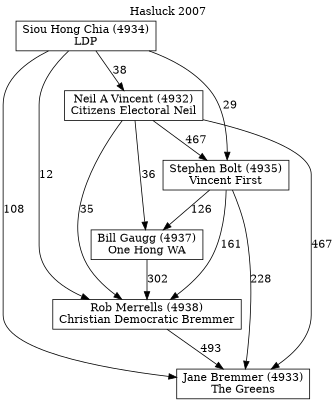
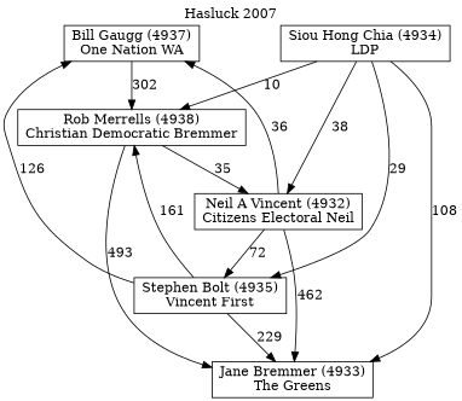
  digraph {
    label="Hasluck 2007"
    labelloc=t
    mclimit=10
    node [shape=box]
-   n1 [label="Bill Gaugg (4937)\nOne Hong WA"]
+   n1 [label="Bill Gaugg (4937)\nOne Nation WA"]
    n2 [label="Rob Merrells (4938)\nChristian Democratic Bremmer"]
    n3 [label="Jane Bremmer (4933)\nThe Greens"]
    n4 [label="Neil A Vincent (4932)\nCitizens Electoral Neil"]
    n5 [label="Stephen Bolt (4935)\nVincent First"]
    n6 [label="Siou Hong Chia (4934)\nLDP"]
    n1 -> n2 [label=302]
    n2 -> n3 [label=493]
    n4 -> n1 [label=36]
-   n4 -> n2 [label=35]
-   n4 -> n3 [label=467]
-   n4 -> n5 [label=467]
+   n2 -> n4 [label=35]
+   n4 -> n3 [label=462]
+   n4 -> n5 [label=72]
    n5 -> n1 [label=126]
    n5 -> n2 [label=161]
-   n5 -> n3 [label=228]
-   n6 -> n2 [label=12]
+   n5 -> n3 [label=229]
+   n6 -> n2 [label=10]
    n6 -> n3 [label=108]
    n6 -> n4 [label=38]
    n6 -> n5 [label=29]
  }
